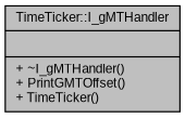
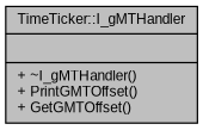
  digraph {
    fontname="Liberation Sans"
-   n1 [color=black fillcolor=grey75 fontcolor=black fontname="Liberation Sans" fontsize=10 height=0.2 label="{TimeTicker::I_gMTHandler\n||+ ~I_gMTHandler()\l+ PrintGMTOffset()\l+ TimeTicker()\l}" shape=record style=filled width=0.4]
+   n1 [color=black fillcolor=grey75 fontcolor=black fontname="Liberation Sans" fontsize=10 height=0.2 label="{TimeTicker::I_gMTHandler\n||+ ~I_gMTHandler()\l+ PrintGMTOffset()\l+ GetGMTOffset()\l}" shape=record style=filled width=0.4]
  }
